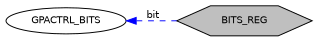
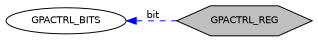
  digraph {
    rankdir=LR
    node [color=black fontname=Helvetica fontsize=10 style=filled]
-   n1 [fillcolor=grey75 fontcolor=black height=0.2 label=BITS_REG shape=hexagon width=0.4]
+   n1 [fillcolor=grey75 fontcolor=black height=0.2 label=GPACTRL_REG shape=hexagon width=0.4]
    n2 [fillcolor=white height=0.2 label=GPACTRL_BITS shape=ellipse width=0.4]
    n2 -> n1 [color=blue dir=back fontname=Helvetica fontsize=10 label=" bit" labelfontname=Helvetica labelfontsize=10 style=dashed]
  }
